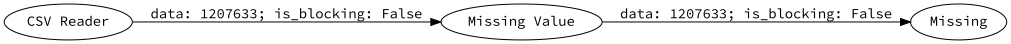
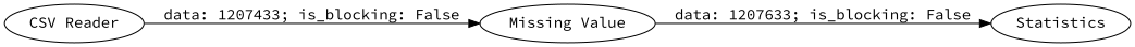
  digraph {
    fontname="Source Code Pro"
    rankdir=LR
    node [fontname="Source Code Pro"]
    edge [fontname="Source Code Pro"]
    n1 [label="CSV Reader"]
    n2 [label="Missing Value"]
-   n3 [label=Missing]
-   n1 -> n2 [label="data: 1207633; is_blocking: False"]
+   n3 [label=Statistics]
+   n1 -> n2 [label="data: 1207433; is_blocking: False"]
    n2 -> n3 [label="data: 1207633; is_blocking: False"]
  }
